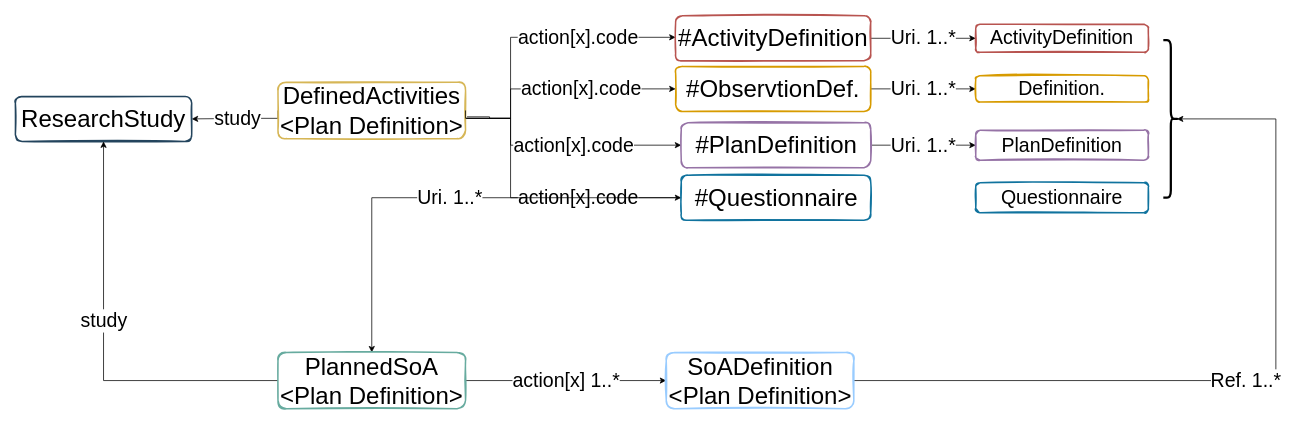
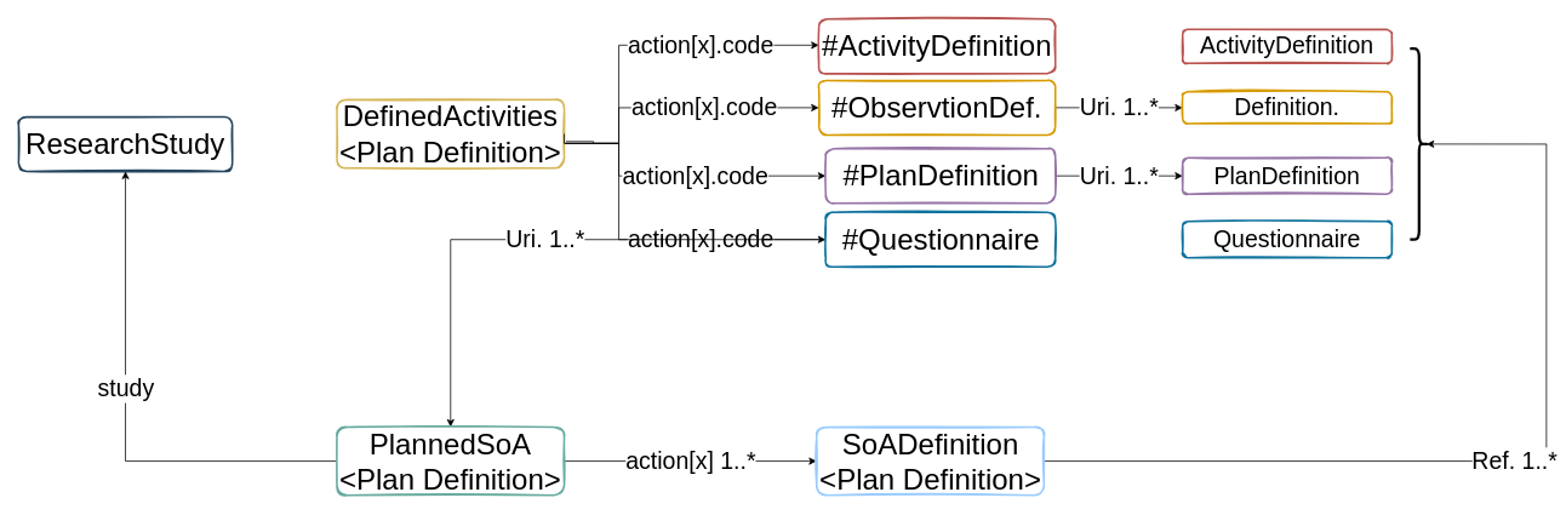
  <mxCell id="0" />
  <mxCell id="1" parent="0" />
  <mxCell id="2" value="action[x].code" style="edgeStyle=orthogonalEdgeStyle;rounded=0;orthogonalLoop=1;jettySize=auto;html=1;fontSize=26;" parent="1" source="5" target="7" edge="1"><mxGeometry x="0.329" relative="1" as="geometry"><Array as="points"><mxPoint x="680" y="157" /><mxPoint x="680" y="49" /></Array><mxPoint as="offset" /></mxGeometry></mxCell>
  <mxCell id="3" value="action[x].code" style="edgeStyle=orthogonalEdgeStyle;rounded=0;orthogonalLoop=1;jettySize=auto;html=1;fontSize=26;entryX=0;entryY=0.5;entryDx=0;entryDy=0;" parent="1" source="5" target="9" edge="1"><mxGeometry x="0.299" relative="1" as="geometry"><Array as="points"><mxPoint x="680" y="157" /><mxPoint x="680" y="263" /></Array><mxPoint x="1" as="offset" /></mxGeometry></mxCell>
- <mxCell id="4" value="study" style="edgeStyle=orthogonalEdgeStyle;rounded=0;orthogonalLoop=1;jettySize=auto;html=1;fontSize=26;entryX=1;entryY=0.5;entryDx=0;entryDy=0;exitX=0;exitY=0.5;exitDx=0;exitDy=0;" parent="1" source="5" target="10" edge="1"><mxGeometry x="0.043" relative="1" as="geometry"><Array as="points"><mxPoint x="340" y="157" /><mxPoint x="340" y="157" /></Array><mxPoint as="offset" /></mxGeometry></mxCell>
  <mxCell id="5" value="DefinedActivities&lt;br&gt;&amp;lt;Plan Definition&amp;gt;" style="rounded=1;whiteSpace=wrap;html=1;strokeWidth=2;fillWeight=4;hachureGap=8;hachureAngle=45;fillColor=none;sketch=1;fontSize=32;strokeColor=#d6b656;" parent="1" vertex="1"><mxGeometry x="370" y="109" width="250" height="75" as="geometry" /></mxCell>
- <mxCell id="6" value="Uri. 1..*" style="edgeStyle=orthogonalEdgeStyle;rounded=0;orthogonalLoop=1;jettySize=auto;html=1;fontSize=26;" parent="1" source="7" target="17" edge="1"><mxGeometry relative="1" as="geometry" /></mxCell>
  <mxCell id="7" value="#ActivityDefinition" style="whiteSpace=wrap;html=1;fontSize=32;fillColor=none;strokeColor=#b85450;rounded=1;strokeWidth=2;fillWeight=4;hachureGap=8;hachureAngle=45;sketch=1;" parent="1" vertex="1"><mxGeometry x="900" y="20.25" width="260" height="60" as="geometry" /></mxCell>
  <mxCell id="8" value="Uri. 1..*" style="edgeStyle=orthogonalEdgeStyle;rounded=0;orthogonalLoop=1;jettySize=auto;html=1;fontSize=26;" parent="1" source="9" target="23" edge="1"><mxGeometry relative="1" as="geometry" /></mxCell>
  <mxCell id="9" value="#Questionnaire" style="whiteSpace=wrap;html=1;fontSize=32;fillColor=none;strokeColor=#10739e;rounded=1;strokeWidth=2;fillWeight=4;hachureGap=8;hachureAngle=45;sketch=1;" parent="1" vertex="1"><mxGeometry x="907.5" y="232.75" width="252.5" height="60" as="geometry" /></mxCell>
  <mxCell id="10" value="ResearchStudy" style="whiteSpace=wrap;html=1;fontSize=32;fillColor=none;strokeColor=#23445d;rounded=1;strokeWidth=2;fillWeight=4;hachureGap=8;hachureAngle=45;sketch=1;glass=0;shadow=0;" parent="1" vertex="1"><mxGeometry x="20" y="127.75" width="235" height="60" as="geometry" /></mxCell>
  <mxCell id="11" value="action[x].code" style="edgeStyle=orthogonalEdgeStyle;rounded=0;orthogonalLoop=1;jettySize=auto;html=1;fontSize=26;entryX=0;entryY=0.5;entryDx=0;entryDy=0;exitX=1;exitY=0.5;exitDx=0;exitDy=0;" parent="1" source="5" target="13" edge="1"><mxGeometry x="0.132" relative="1" as="geometry"><mxPoint x="650" y="259" as="sourcePoint" /><Array as="points"><mxPoint x="680" y="157" /><mxPoint x="680" y="193" /></Array><mxPoint x="1" as="offset" /></mxGeometry></mxCell>
  <mxCell id="12" value="Uri. 1..*" style="edgeStyle=orthogonalEdgeStyle;rounded=0;orthogonalLoop=1;jettySize=auto;html=1;fontSize=26;" parent="1" source="13" target="19" edge="1"><mxGeometry relative="1" as="geometry" /></mxCell>
  <mxCell id="13" value="#PlanDefinition" style="whiteSpace=wrap;html=1;fontSize=32;fillColor=none;strokeColor=#9673a6;rounded=1;strokeWidth=2;fillWeight=4;hachureGap=8;hachureAngle=45;sketch=1;" parent="1" vertex="1"><mxGeometry x="907.5" y="162.75" width="252.5" height="60" as="geometry" /></mxCell>
  <mxCell id="14" value="action[x].code" style="edgeStyle=orthogonalEdgeStyle;rounded=0;orthogonalLoop=1;jettySize=auto;html=1;fontSize=26;entryX=0;entryY=0.5;entryDx=0;entryDy=0;exitX=1.008;exitY=0.613;exitDx=0;exitDy=0;exitPerimeter=0;" parent="1" source="5" target="16" edge="1"><mxGeometry x="0.207" relative="1" as="geometry"><mxPoint x="650" y="239" as="sourcePoint" /><Array as="points"><mxPoint x="652" y="157" /><mxPoint x="680" y="157" /><mxPoint x="680" y="118" /></Array><mxPoint as="offset" /></mxGeometry></mxCell>
  <mxCell id="15" value="Uri. 1..*" style="edgeStyle=orthogonalEdgeStyle;rounded=0;orthogonalLoop=1;jettySize=auto;html=1;fontSize=26;" parent="1" source="16" target="18" edge="1"><mxGeometry relative="1" as="geometry" /></mxCell>
  <mxCell id="16" value="#ObservtionDef." style="whiteSpace=wrap;html=1;fontSize=32;fillColor=none;strokeColor=#d79b00;rounded=1;strokeWidth=2;fillWeight=4;hachureGap=8;hachureAngle=45;sketch=1;" parent="1" vertex="1"><mxGeometry x="900" y="87.75" width="260" height="60" as="geometry" /></mxCell>
  <mxCell id="17" value="ActivityDefinition" style="whiteSpace=wrap;html=1;fontSize=26;fillColor=none;strokeColor=#b85450;rounded=1;strokeWidth=2;fillWeight=4;hachureGap=8;hachureAngle=45;sketch=1;" parent="1" vertex="1"><mxGeometry x="1300" y="31.5" width="230" height="37.5" as="geometry" /></mxCell>
  <mxCell id="18" value="Definition." style="whiteSpace=wrap;html=1;fontSize=26;fillColor=none;strokeColor=#d79b00;rounded=1;strokeWidth=2;fillWeight=4;hachureGap=8;hachureAngle=45;sketch=1;" parent="1" vertex="1"><mxGeometry x="1300" y="100.25" width="230" height="35" as="geometry" /></mxCell>
  <mxCell id="19" value="PlanDefinition" style="whiteSpace=wrap;html=1;fontSize=26;fillColor=none;strokeColor=#9673a6;rounded=1;strokeWidth=2;fillWeight=4;hachureGap=8;hachureAngle=45;sketch=1;" parent="1" vertex="1"><mxGeometry x="1300" y="172.75" width="230" height="40" as="geometry" /></mxCell>
  <mxCell id="20" value="Questionnaire" style="whiteSpace=wrap;html=1;fontSize=26;fillColor=none;strokeColor=#10739e;rounded=1;strokeWidth=2;fillWeight=4;hachureGap=8;hachureAngle=45;sketch=1;" parent="1" vertex="1"><mxGeometry x="1300" y="242.75" width="230" height="40" as="geometry" /></mxCell>
  <mxCell id="21" value="study" style="edgeStyle=orthogonalEdgeStyle;rounded=0;orthogonalLoop=1;jettySize=auto;html=1;entryX=0.5;entryY=1;entryDx=0;entryDy=0;fontSize=26;exitX=0;exitY=0.5;exitDx=0;exitDy=0;" parent="1" source="23" target="10" edge="1"><mxGeometry x="0.132" relative="1" as="geometry"><mxPoint as="offset" /></mxGeometry></mxCell>
  <mxCell id="22" value="action[x] 1..*" style="edgeStyle=orthogonalEdgeStyle;rounded=0;orthogonalLoop=1;jettySize=auto;html=1;fontSize=26;" parent="1" source="23" target="25" edge="1"><mxGeometry relative="1" as="geometry" /></mxCell>
  <mxCell id="23" value="PlannedSoA&lt;br&gt;&amp;lt;Plan Definition&amp;gt;" style="rounded=1;whiteSpace=wrap;html=1;strokeWidth=2;fillWeight=4;hachureGap=8;hachureAngle=45;fillColor=none;sketch=1;fontSize=32;strokeColor=#67AB9F;" parent="1" vertex="1"><mxGeometry x="370" y="469" width="250" height="75" as="geometry" /></mxCell>
  <mxCell id="24" value="Ref. 1..*" style="edgeStyle=orthogonalEdgeStyle;rounded=0;orthogonalLoop=1;jettySize=auto;html=1;entryX=0.1;entryY=0.5;entryDx=0;entryDy=0;entryPerimeter=0;fontSize=26;exitX=1;exitY=0.5;exitDx=0;exitDy=0;" parent="1" source="25" target="26" edge="1"><mxGeometry relative="1" as="geometry"><Array as="points"><mxPoint x="1700" y="507" /><mxPoint x="1700" y="158" /></Array></mxGeometry></mxCell>
- <mxCell id="25" value="SoADefinition&lt;br&gt;&amp;lt;Plan Definition&amp;gt;" style="rounded=1;whiteSpace=wrap;html=1;strokeWidth=2;fillWeight=4;hachureGap=8;hachureAngle=45;fillColor=none;sketch=1;fontSize=32;strokeColor=#99CCFF;" parent="1" vertex="1"><mxGeometry x="887.5" y="469" width="250" height="75" as="geometry" /></mxCell>
+ <mxCell id="25" value="SoADefinition&lt;br&gt;&amp;lt;Plan Definition&amp;gt;" style="rounded=1;whiteSpace=wrap;html=1;strokeWidth=2;fillWeight=4;hachureGap=8;hachureAngle=45;fillColor=none;sketch=1;fontSize=32;strokeColor=#99CCFF;" parent="1" vertex="1"><mxGeometry x="897.5" y="469" width="250" height="75" as="geometry" /></mxCell>
  <mxCell id="26" value="" style="shape=curlyBracket;whiteSpace=wrap;html=1;rounded=1;flipH=1;labelPosition=right;verticalLabelPosition=middle;align=left;verticalAlign=middle;shadow=0;glass=0;strokeColor=#000000;strokeWidth=3;fontSize=26;fillColor=#000000;" parent="1" vertex="1"><mxGeometry x="1550" y="52.75" width="20" height="210" as="geometry" /></mxCell>
